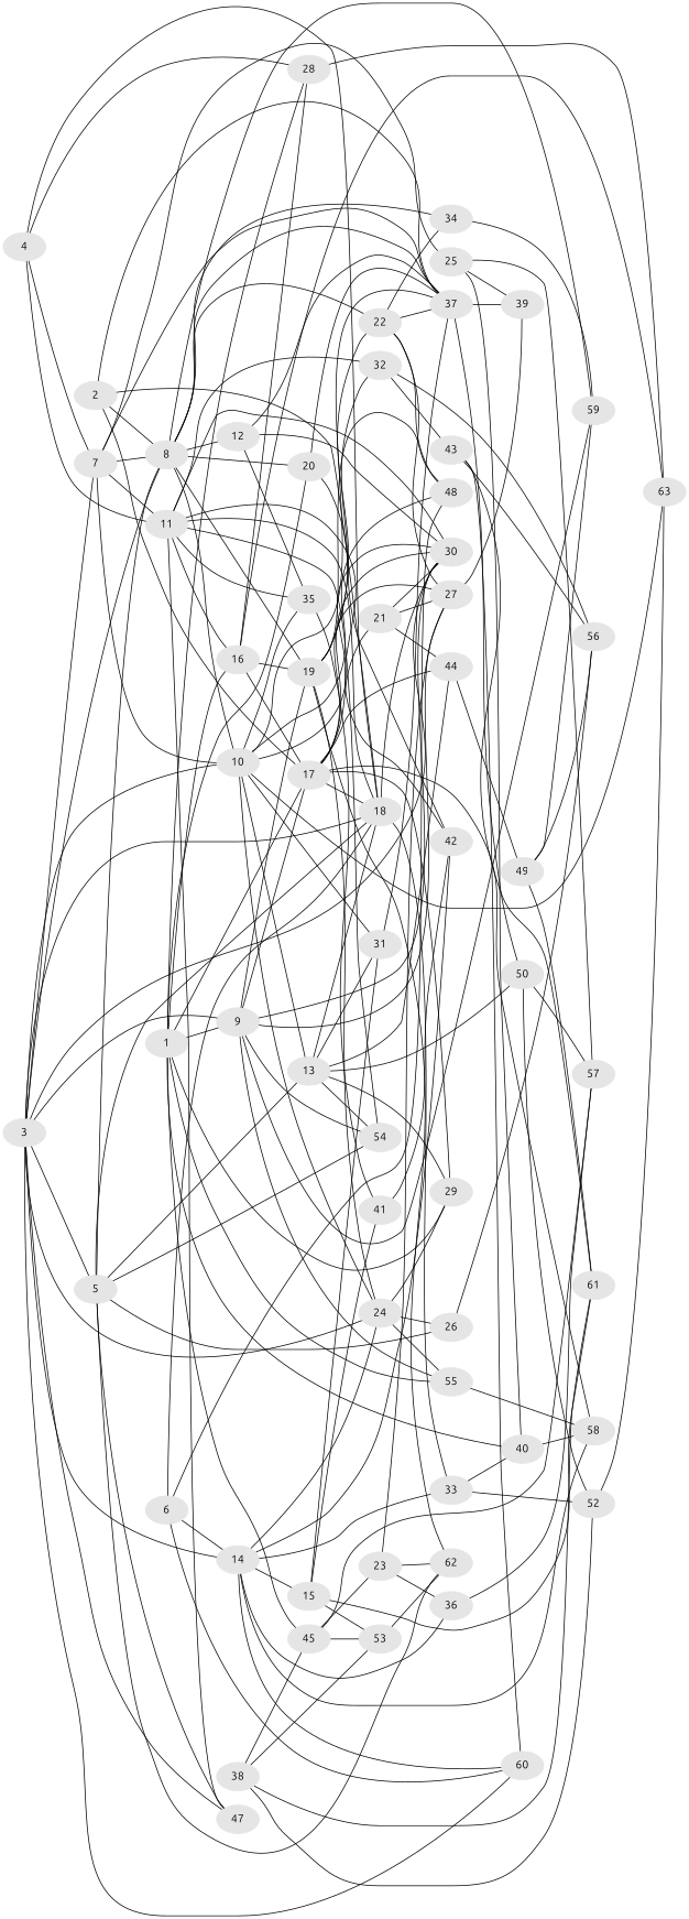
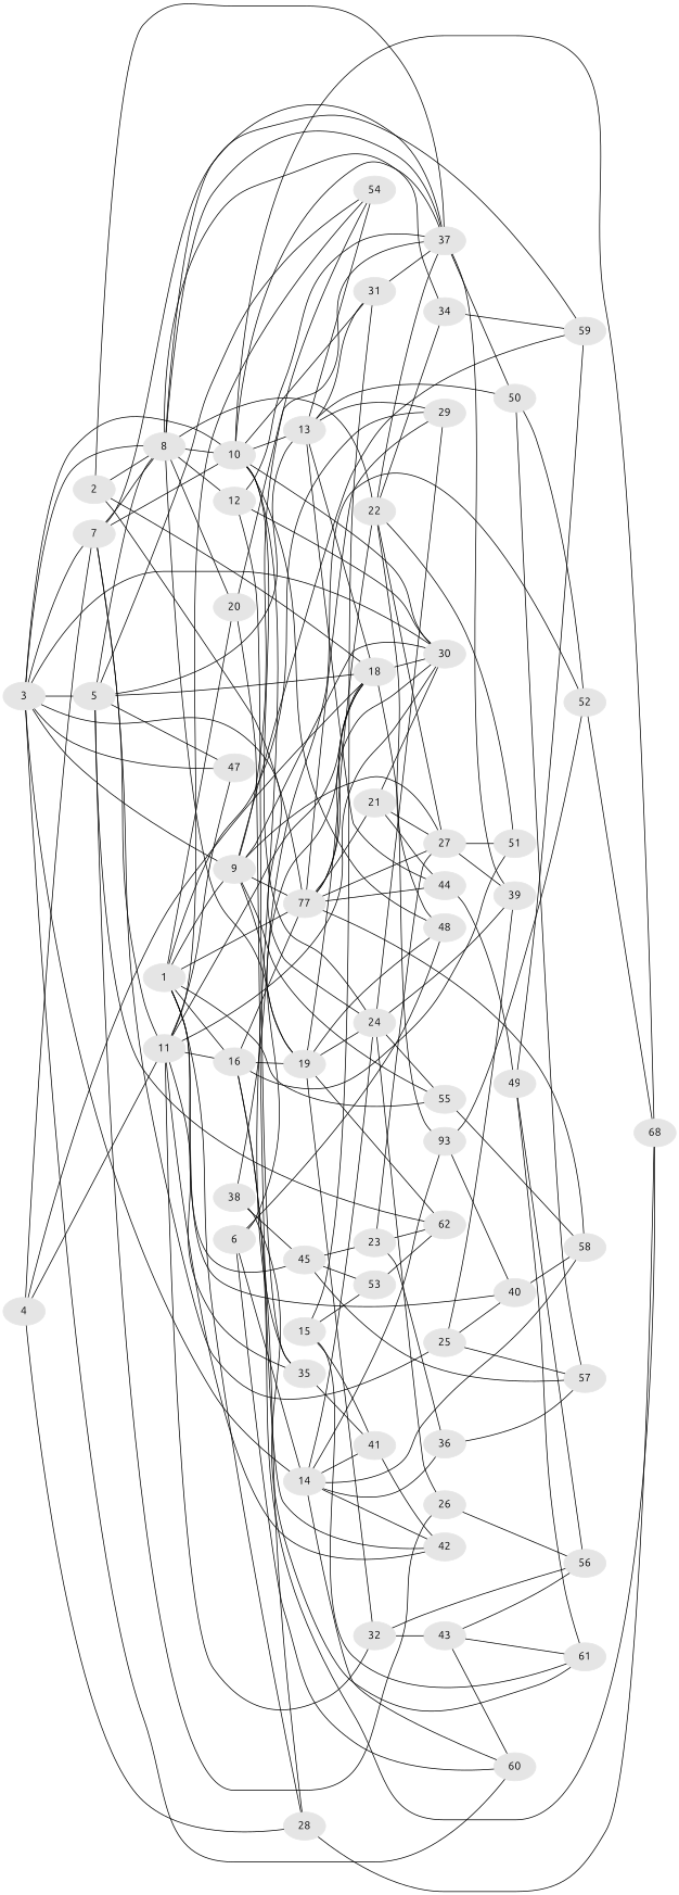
  graph {
    fontname=Ubuntu
    rankdir=LR
    node [color=gray90 fontname=Ubuntu style=filled]
    edge [fontname=Ubuntu weight=1.0]
    1
    9
    16
-   17
+   17 [label=77]
    20
    28
    29
    40
    45
    55
    30
    54
    19
    59
    27
-   63
+   63 [label=68]
+   51
    18
    44
    58
    21
    37
    42
    23
    53
    57
    2
    8
    10
    12
    22
    34
-   33
+   33 [label=93]
    50
    39
    3
    5
    7
    14
    24
    47
    60
    13
    26
    62
    11
    25
    48
    31
    35
    36
    41
    4
    32
    56
    6
    43
    49
    52
    15
    61
    38
    1 -- 9
    1 -- 16 [weight=2.0]
    1 -- 17
    1 -- 20
    1 -- 28
    1 -- 29
    1 -- 40
    1 -- 45
    1 -- 55
    9 -- 17
    9 -- 55
    9 -- 30
    9 -- 54
    9 -- 19
    9 -- 59
    9 -- 27
    16 -- 17
    16 -- 28
    16 -- 19
    16 -- 63
+   16 -- 51
    17 -- 29
    17 -- 30
    17 -- 27 [weight=2.0]
    17 -- 18
    17 -- 44
    17 -- 58
    17 -- 21
    20 -- 37
    20 -- 42
    28 -- 63
    40 -- 58
    45 -- 23
    45 -- 53
    45 -- 57
    55 -- 58
    19 -- 22
    19 -- 24
    19 -- 62
    19 -- 48
    19 -- 32
+   27 -- 51
    27 -- 39
    18 -- 30
    18 -- 33
    44 -- 49
    21 -- 30
    21 -- 27
    21 -- 44
    37 -- 50
    37 -- 39
    23 -- 27
    23 -- 62
    23 -- 36
    53 -- 62
    2 -- 17
    2 -- 18
    2 -- 37
    2 -- 8
    8 -- 20
    8 -- 19
    8 -- 59
    8 -- 37
    8 -- 10
    8 -- 12
    8 -- 22
    8 -- 34
    10 -- 30
    10 -- 63
    10 -- 37
    10 -- 24
    10 -- 13
    10 -- 48
    10 -- 31
    10 -- 35
    12 -- 30
    12 -- 37
    12 -- 35
    22 -- 27
+   22 -- 51
    22 -- 37
    22 -- 34
    22 -- 48
    34 -- 59
    33 -- 40
    33 -- 52
    50 -- 57
    50 -- 52
    3 -- 9
    3 -- 30
-   3 -- 18
    3 -- 8
    3 -- 10
    3 -- 5 [weight=2.0]
    3 -- 7
    3 -- 14
    3 -- 24
    3 -- 47
    3 -- 60
    5 -- 54
    5 -- 18
    5 -- 8
    5 -- 47 [weight=2.0]
    5 -- 13 [weight=2.0]
    5 -- 26 [weight=2.0]
    5 -- 62
    7 -- 37
    7 -- 8
    7 -- 10 [weight=2.0]
    7 -- 11
    7 -- 25
    14 -- 58
    14 -- 42
    14 -- 33
    14 -- 24
    14 -- 60
    14 -- 36
-   14 -- 15
+   14 -- 41
    24 -- 29
    24 -- 55
+   24 -- 39
    24 -- 26
    13 -- 29
    13 -- 54
    13 -- 18
    13 -- 44
    13 -- 50
    13 -- 31
    26 -- 56
    11 -- 16
    11 -- 30
    11 -- 54
    11 -- 18
    11 -- 42
    11 -- 47
    11 -- 35
    11 -- 32
    25 -- 40
    25 -- 57
    25 -- 39
    31 -- 37
    35 -- 41
    36 -- 57
    41 -- 42
    4 -- 28
    4 -- 18
    4 -- 7
    4 -- 11
    32 -- 56
    32 -- 43
    6 -- 18
    6 -- 14
    6 -- 60
    6 -- 48
    43 -- 60
    43 -- 56
    43 -- 61
    49 -- 59
    49 -- 56
    49 -- 61
    52 -- 63
    15 -- 53
    15 -- 31
    15 -- 41
    15 -- 61
    38 -- 45
-   38 -- 53
    38 -- 52
    38 -- 61
  }
